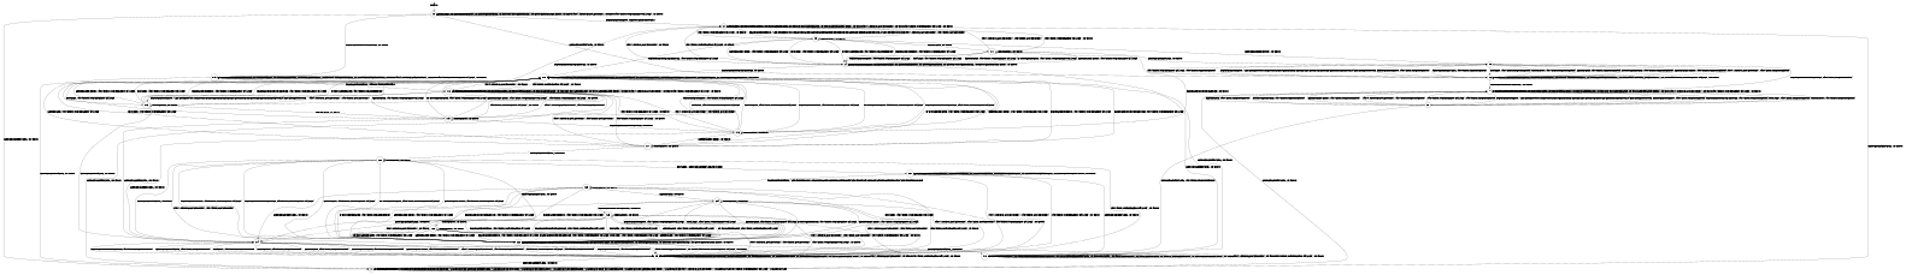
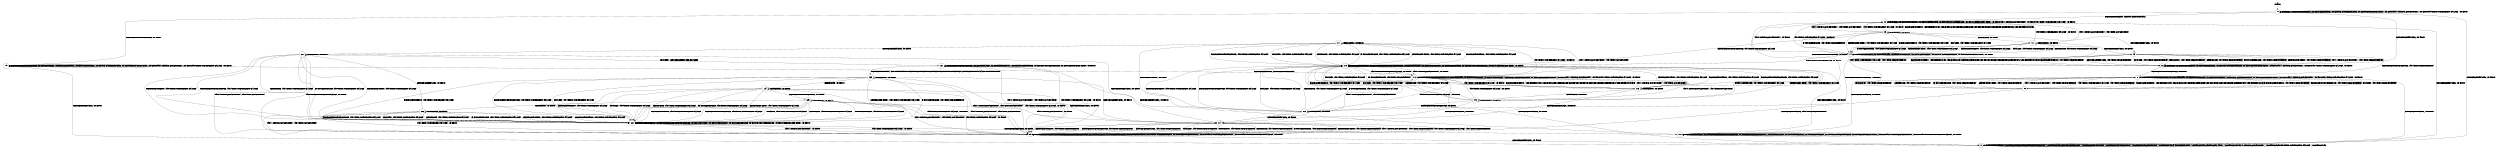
  digraph {
    node [shape=circle]
    n1 [label=s0]
    n2 [label=s1]
    n3 [label=s2]
    n4 [label=s19]
    n5 [label=s3]
    n6 [label=s13]
    n7 [label=s12]
    n8 [label=s4]
    n9 [label=s5]
    n10 [label=s11]
    n11 [label=s18]
    n12 [label=s10]
    n13 [label=s6]
    n14 [label=s7]
    n15 [label=s16]
    n16 [label=s8]
    n17 [label=s9]
    n18 [label=s14]
    n19 [label=s17]
    n20 [label=s15]
    n21 [label=s20]
    n22 [label=s21]
    n23 [label=s22]
    n24 [label=s23]
    n25 [label=s24]
    n26 [label=s25]
    n27 [label=s26]
    __start0 [height=0 shape=none width=0]
    n1 -> n1 [label="FINISHED / TIMEOUT"]
    n1 -> n1 [label="APPLICATION / TIMEOUT"]
    n1 -> n1 [label="CERTIFICATE / TIMEOUT"]
    n1 -> n1 [label="EMPTY_CERTIFICATE / TIMEOUT"]
    n1 -> n1 [label="CERTIFICATE_VERIFY / TIMEOUT"]
    n1 -> n1 [label="Alert(WARNING,CLOSE_NOTIFY) / TIMEOUT"]
    n1 -> n1 [label="Alert(FATAL,UNEXPECTED_MESSAGE) / TIMEOUT"]
    n1 -> n2 [label="CHANGE_CIPHER_SPEC / TIMEOUT"]
    n1 -> n3 [label="ECDH_CLIENT_HELLO / HELLO_VERIFY_REQUEST"]
    n1 -> n4 [label="ECDH_CLIENT_KEY_EXCHANGE / TIMEOUT"]
    n2 -> n2 [label="ECDH_CLIENT_HELLO / SOCKET_CLOSED"]
    n2 -> n2 [label="ECDH_CLIENT_KEY_EXCHANGE / SOCKET_CLOSED"]
    n2 -> n2 [label="CHANGE_CIPHER_SPEC / SOCKET_CLOSED"]
    n2 -> n2 [label="FINISHED / SOCKET_CLOSED"]
    n2 -> n2 [label="APPLICATION / SOCKET_CLOSED"]
    n2 -> n2 [label="CERTIFICATE / SOCKET_CLOSED"]
    n2 -> n2 [label="EMPTY_CERTIFICATE / SOCKET_CLOSED"]
    n2 -> n2 [label="CERTIFICATE_VERIFY / SOCKET_CLOSED"]
    n2 -> n2 [label="Alert(WARNING,CLOSE_NOTIFY) / SOCKET_CLOSED"]
    n2 -> n2 [label="Alert(FATAL,UNEXPECTED_MESSAGE) / SOCKET_CLOSED"]
    n3 -> n2 [label="CHANGE_CIPHER_SPEC / TIMEOUT"]
    n3 -> n3 [label="FINISHED / TIMEOUT"]
    n3 -> n3 [label="APPLICATION / TIMEOUT"]
    n3 -> n3 [label="CERTIFICATE / TIMEOUT"]
    n3 -> n3 [label="EMPTY_CERTIFICATE / TIMEOUT"]
    n3 -> n3 [label="CERTIFICATE_VERIFY / TIMEOUT"]
    n3 -> n3 [label="Alert(WARNING,CLOSE_NOTIFY) / TIMEOUT"]
    n3 -> n3 [label="Alert(FATAL,UNEXPECTED_MESSAGE) / TIMEOUT"]
    n3 -> n5 [label="ECDH_CLIENT_HELLO / SERVER_HELLO|RAW_EC_PUBLIC_KEY_CERTIFICATE|ECDHE_SERVER_KEY_EXCHANGE|CERTIFICATE_REQUEST|SERVER_HELLO_DONE"]
    n3 -> n6 [label="ECDH_CLIENT_KEY_EXCHANGE / TIMEOUT"]
    n4 -> n2 [label="CHANGE_CIPHER_SPEC / TIMEOUT"]
    n4 -> n4 [label="ECDH_CLIENT_KEY_EXCHANGE / TIMEOUT"]
    n4 -> n4 [label="FINISHED / TIMEOUT"]
    n4 -> n4 [label="APPLICATION / TIMEOUT"]
    n4 -> n4 [label="CERTIFICATE / TIMEOUT"]
    n4 -> n4 [label="EMPTY_CERTIFICATE / TIMEOUT"]
    n4 -> n4 [label="CERTIFICATE_VERIFY / TIMEOUT"]
    n4 -> n4 [label="Alert(WARNING,CLOSE_NOTIFY) / TIMEOUT"]
    n4 -> n4 [label="Alert(FATAL,UNEXPECTED_MESSAGE) / TIMEOUT"]
    n4 -> n7 [label="ECDH_CLIENT_HELLO / HELLO_VERIFY_REQUEST"]
    n5 -> n3 [label="Alert(WARNING,CLOSE_NOTIFY) / Alert(FATAL,CLOSE_NOTIFY)"]
    n5 -> n3 [label="Alert(FATAL,UNEXPECTED_MESSAGE) / TIMEOUT"]
    n5 -> n5 [label="APPLICATION / TIMEOUT"]
    n5 -> n8 [label="ECDH_CLIENT_HELLO / Alert(FATAL,UNEXPECTED_MESSAGE)"]
    n5 -> n8 [label="FINISHED / Alert(FATAL,UNEXPECTED_MESSAGE)"]
    n5 -> n8 [label="EMPTY_CERTIFICATE / Alert(FATAL,DECODE_ERROR)"]
    n5 -> n8 [label="CERTIFICATE_VERIFY / Alert(FATAL,UNEXPECTED_MESSAGE)"]
-   n5 -> n9 [label="CHANGE_CIPHER_EMPTY / TIMEOUT"]
+   n5 -> n9 [label="CHANGE_CIPHER_SPEC / TIMEOUT"]
    n5 -> n10 [label="CERTIFICATE / TIMEOUT"]
    n5 -> n11 [label="ECDH_CLIENT_KEY_EXCHANGE / Alert(FATAL,UNEXPECTED_MESSAGE)"]
    n6 -> n6 [label="APPLICATION / TIMEOUT"]
    n6 -> n7 [label="Alert(WARNING,CLOSE_NOTIFY) / Alert(FATAL,CLOSE_NOTIFY)"]
    n6 -> n7 [label="Alert(FATAL,UNEXPECTED_MESSAGE) / TIMEOUT"]
    n6 -> n11 [label="ECDH_CLIENT_HELLO / Alert(FATAL,UNEXPECTED_MESSAGE)"]
    n6 -> n11 [label="ECDH_CLIENT_KEY_EXCHANGE / Alert(FATAL,UNEXPECTED_MESSAGE)"]
    n6 -> n11 [label="FINISHED / Alert(FATAL,UNEXPECTED_MESSAGE)"]
    n6 -> n11 [label="EMPTY_CERTIFICATE / Alert(FATAL,DECODE_ERROR)"]
    n6 -> n11 [label="CERTIFICATE_VERIFY / Alert(FATAL,UNEXPECTED_MESSAGE)"]
    n6 -> n18 [label="CHANGE_CIPHER_SPEC / TIMEOUT"]
    n6 -> n20 [label="CERTIFICATE / TIMEOUT"]
    n7 -> n2 [label="CHANGE_CIPHER_SPEC / TIMEOUT"]
    n7 -> n6 [label="ECDH_CLIENT_HELLO / SERVER_HELLO|RAW_EC_PUBLIC_KEY_CERTIFICATE|ECDHE_SERVER_KEY_EXCHANGE|CERTIFICATE_REQUEST|SERVER_HELLO_DONE"]
    n7 -> n7 [label="ECDH_CLIENT_KEY_EXCHANGE / TIMEOUT"]
    n7 -> n7 [label="FINISHED / TIMEOUT"]
    n7 -> n7 [label="APPLICATION / TIMEOUT"]
    n7 -> n7 [label="CERTIFICATE / TIMEOUT"]
    n7 -> n7 [label="EMPTY_CERTIFICATE / TIMEOUT"]
    n7 -> n7 [label="CERTIFICATE_VERIFY / TIMEOUT"]
    n7 -> n7 [label="Alert(WARNING,CLOSE_NOTIFY) / TIMEOUT"]
    n7 -> n7 [label="Alert(FATAL,UNEXPECTED_MESSAGE) / TIMEOUT"]
    n8 -> n3 [label="Alert(WARNING,CLOSE_NOTIFY) / TIMEOUT"]
    n8 -> n3 [label="Alert(FATAL,UNEXPECTED_MESSAGE) / TIMEOUT"]
    n8 -> n8 [label="ECDH_CLIENT_HELLO / TIMEOUT"]
    n8 -> n8 [label="FINISHED / TIMEOUT"]
    n8 -> n8 [label="APPLICATION / TIMEOUT"]
    n8 -> n8 [label="CERTIFICATE / TIMEOUT"]
    n8 -> n8 [label="EMPTY_CERTIFICATE / TIMEOUT"]
    n8 -> n8 [label="CERTIFICATE_VERIFY / TIMEOUT"]
    n8 -> n11 [label="ECDH_CLIENT_KEY_EXCHANGE / TIMEOUT"]
    n8 -> n12 [label="CHANGE_CIPHER_SPEC / TIMEOUT"]
    n9 -> n13 [label="ECDH_CLIENT_HELLO / Alert(FATAL,DECRYPT_ERROR)"]
    n9 -> n13 [label="CHANGE_CIPHER_SPEC / Alert(FATAL,DECRYPT_ERROR)"]
    n9 -> n13 [label="FINISHED / Alert(FATAL,DECRYPT_ERROR)"]
    n9 -> n13 [label="APPLICATION / Alert(FATAL,DECRYPT_ERROR)"]
    n9 -> n13 [label="CERTIFICATE / Alert(FATAL,DECRYPT_ERROR)"]
    n9 -> n13 [label="EMPTY_CERTIFICATE / Alert(FATAL,DECRYPT_ERROR)"]
    n9 -> n13 [label="CERTIFICATE_VERIFY / Alert(FATAL,DECRYPT_ERROR)"]
    n9 -> n13 [label="Alert(WARNING,CLOSE_NOTIFY) / Alert(FATAL,DECRYPT_ERROR)"]
    n9 -> n13 [label="Alert(FATAL,UNEXPECTED_MESSAGE) / Alert(FATAL,DECRYPT_ERROR)"]
    n9 -> n14 [label="ECDH_CLIENT_KEY_EXCHANGE / Alert(FATAL,DECRYPT_ERROR)"]
    n10 -> n3 [label="Alert(WARNING,CLOSE_NOTIFY) / Alert(FATAL,CLOSE_NOTIFY)"]
    n10 -> n3 [label="Alert(FATAL,UNEXPECTED_MESSAGE) / TIMEOUT"]
    n10 -> n8 [label="ECDH_CLIENT_HELLO / Alert(FATAL,UNEXPECTED_MESSAGE)"]
    n10 -> n8 [label="FINISHED / Alert(FATAL,UNEXPECTED_MESSAGE)"]
    n10 -> n8 [label="CERTIFICATE / Alert(FATAL,UNEXPECTED_MESSAGE)"]
    n10 -> n8 [label="EMPTY_CERTIFICATE / Alert(FATAL,UNEXPECTED_MESSAGE)"]
    n10 -> n8 [label="CERTIFICATE_VERIFY / Alert(FATAL,UNEXPECTED_MESSAGE)"]
    n10 -> n9 [label="CHANGE_CIPHER_SPEC / TIMEOUT"]
    n10 -> n10 [label="APPLICATION / TIMEOUT"]
    n10 -> n15 [label="ECDH_CLIENT_KEY_EXCHANGE / TIMEOUT"]
    n11 -> n7 [label="Alert(WARNING,CLOSE_NOTIFY) / TIMEOUT"]
    n11 -> n7 [label="Alert(FATAL,UNEXPECTED_MESSAGE) / TIMEOUT"]
    n11 -> n11 [label="ECDH_CLIENT_HELLO / TIMEOUT"]
    n11 -> n11 [label="ECDH_CLIENT_KEY_EXCHANGE / TIMEOUT"]
    n11 -> n11 [label="FINISHED / TIMEOUT"]
    n11 -> n11 [label="APPLICATION / TIMEOUT"]
    n11 -> n11 [label="CERTIFICATE / TIMEOUT"]
    n11 -> n11 [label="EMPTY_CERTIFICATE / TIMEOUT"]
    n11 -> n11 [label="CERTIFICATE_VERIFY / TIMEOUT"]
    n11 -> n12 [label="CHANGE_CIPHER_SPEC / TIMEOUT"]
    n12 -> n12 [label="ECDH_CLIENT_HELLO / TIMEOUT"]
    n12 -> n12 [label="ECDH_CLIENT_KEY_EXCHANGE / TIMEOUT"]
    n12 -> n12 [label="CHANGE_CIPHER_SPEC / TIMEOUT"]
    n12 -> n12 [label="FINISHED / TIMEOUT"]
    n12 -> n12 [label="APPLICATION / TIMEOUT"]
    n12 -> n12 [label="CERTIFICATE / TIMEOUT"]
    n12 -> n12 [label="EMPTY_CERTIFICATE / TIMEOUT"]
    n12 -> n12 [label="CERTIFICATE_VERIFY / TIMEOUT"]
    n12 -> n12 [label="Alert(WARNING,CLOSE_NOTIFY) / TIMEOUT"]
    n12 -> n12 [label="Alert(FATAL,UNEXPECTED_MESSAGE) / TIMEOUT"]
    n13 -> n1 [label="CHANGE_CIPHER_SPEC / TIMEOUT"]
    n13 -> n9 [label="ECDH_CLIENT_HELLO / SERVER_HELLO|RAW_EC_PUBLIC_KEY_CERTIFICATE|ECDHE_SERVER_KEY_EXCHANGE|CERTIFICATE_REQUEST|SERVER_HELLO_DONE"]
    n13 -> n13 [label="FINISHED / TIMEOUT"]
    n13 -> n13 [label="APPLICATION / TIMEOUT"]
    n13 -> n13 [label="CERTIFICATE / TIMEOUT"]
    n13 -> n13 [label="EMPTY_CERTIFICATE / TIMEOUT"]
    n13 -> n13 [label="CERTIFICATE_VERIFY / TIMEOUT"]
    n13 -> n13 [label="Alert(WARNING,CLOSE_NOTIFY) / TIMEOUT"]
    n13 -> n13 [label="Alert(FATAL,UNEXPECTED_MESSAGE) / TIMEOUT"]
    n13 -> n14 [label="ECDH_CLIENT_KEY_EXCHANGE / TIMEOUT"]
    n14 -> n2 [label="CHANGE_CIPHER_SPEC / TIMEOUT"]
    n14 -> n14 [label="ECDH_CLIENT_KEY_EXCHANGE / TIMEOUT"]
    n14 -> n14 [label="FINISHED / TIMEOUT"]
    n14 -> n14 [label="APPLICATION / TIMEOUT"]
    n14 -> n14 [label="CERTIFICATE / TIMEOUT"]
    n14 -> n14 [label="EMPTY_CERTIFICATE / TIMEOUT"]
    n14 -> n14 [label="CERTIFICATE_VERIFY / TIMEOUT"]
    n14 -> n14 [label="Alert(WARNING,CLOSE_NOTIFY) / TIMEOUT"]
    n14 -> n14 [label="Alert(FATAL,UNEXPECTED_MESSAGE) / TIMEOUT"]
    n14 -> n16 [label="ECDH_CLIENT_HELLO / SERVER_HELLO|RAW_EC_PUBLIC_KEY_CERTIFICATE|ECDHE_SERVER_KEY_EXCHANGE|CERTIFICATE_REQUEST|SERVER_HELLO_DONE"]
    n15 -> n7 [label="Alert(WARNING,CLOSE_NOTIFY) / Alert(FATAL,CLOSE_NOTIFY)"]
    n15 -> n7 [label="Alert(FATAL,UNEXPECTED_MESSAGE) / TIMEOUT"]
    n15 -> n11 [label="ECDH_CLIENT_HELLO / Alert(FATAL,UNEXPECTED_MESSAGE)"]
    n15 -> n11 [label="ECDH_CLIENT_KEY_EXCHANGE / Alert(FATAL,UNEXPECTED_MESSAGE)"]
    n15 -> n11 [label="FINISHED / Alert(FATAL,UNEXPECTED_MESSAGE)"]
    n15 -> n11 [label="CERTIFICATE / Alert(FATAL,UNEXPECTED_MESSAGE)"]
    n15 -> n11 [label="EMPTY_CERTIFICATE / Alert(FATAL,UNEXPECTED_MESSAGE)"]
    n15 -> n15 [label="APPLICATION / TIMEOUT"]
    n15 -> n18 [label="CHANGE_CIPHER_SPEC / TIMEOUT"]
-   n15 -> n19 [label="CERTIFICATE_VERIFY / TIMEOUT"]
+   n19 -> n15 [label="CERTIFICATE_VERIFY / TIMEOUT"]
    n16 -> n14 [label="ECDH_CLIENT_HELLO / Alert(FATAL,DECRYPT_ERROR)"]
    n16 -> n14 [label="ECDH_CLIENT_KEY_EXCHANGE / Alert(FATAL,DECRYPT_ERROR)"]
    n16 -> n14 [label="FINISHED / Alert(FATAL,DECRYPT_ERROR)"]
    n16 -> n14 [label="APPLICATION / Alert(FATAL,DECRYPT_ERROR)"]
    n16 -> n14 [label="CERTIFICATE / Alert(FATAL,DECRYPT_ERROR)"]
    n16 -> n14 [label="EMPTY_CERTIFICATE / Alert(FATAL,DECRYPT_ERROR)"]
    n16 -> n14 [label="CERTIFICATE_VERIFY / Alert(FATAL,DECRYPT_ERROR)"]
    n16 -> n14 [label="Alert(WARNING,CLOSE_NOTIFY) / Alert(FATAL,DECRYPT_ERROR)"]
    n16 -> n14 [label="Alert(FATAL,UNEXPECTED_MESSAGE) / Alert(FATAL,DECRYPT_ERROR)"]
    n16 -> n17 [label="CHANGE_CIPHER_SPEC / Alert(FATAL,DECRYPT_ERROR)"]
    n17 -> n2 [label="CHANGE_CIPHER_SPEC / TIMEOUT"]
    n17 -> n17 [label="ECDH_CLIENT_HELLO / TIMEOUT"]
    n17 -> n17 [label="ECDH_CLIENT_KEY_EXCHANGE / TIMEOUT"]
    n17 -> n17 [label="FINISHED / TIMEOUT"]
    n17 -> n17 [label="APPLICATION / TIMEOUT"]
    n17 -> n17 [label="CERTIFICATE / TIMEOUT"]
    n17 -> n17 [label="EMPTY_CERTIFICATE / TIMEOUT"]
    n17 -> n17 [label="CERTIFICATE_VERIFY / TIMEOUT"]
    n17 -> n17 [label="Alert(WARNING,CLOSE_NOTIFY) / TIMEOUT"]
    n17 -> n17 [label="Alert(FATAL,UNEXPECTED_MESSAGE) / TIMEOUT"]
    n18 -> n17 [label="ECDH_CLIENT_HELLO / Alert(FATAL,DECRYPT_ERROR)"]
    n18 -> n17 [label="ECDH_CLIENT_KEY_EXCHANGE / Alert(FATAL,DECRYPT_ERROR)"]
    n18 -> n17 [label="CHANGE_CIPHER_SPEC / Alert(FATAL,DECRYPT_ERROR)"]
    n18 -> n17 [label="FINISHED / Alert(FATAL,DECRYPT_ERROR)"]
    n18 -> n17 [label="APPLICATION / Alert(FATAL,DECRYPT_ERROR)"]
    n18 -> n17 [label="CERTIFICATE / Alert(FATAL,DECRYPT_ERROR)"]
    n18 -> n17 [label="EMPTY_CERTIFICATE / Alert(FATAL,DECRYPT_ERROR)"]
    n18 -> n17 [label="CERTIFICATE_VERIFY / Alert(FATAL,DECRYPT_ERROR)"]
    n18 -> n17 [label="Alert(WARNING,CLOSE_NOTIFY) / Alert(FATAL,DECRYPT_ERROR)"]
    n18 -> n17 [label="Alert(FATAL,UNEXPECTED_MESSAGE) / Alert(FATAL,DECRYPT_ERROR)"]
    n19 -> n7 [label="Alert(WARNING,CLOSE_NOTIFY) / Alert(FATAL,CLOSE_NOTIFY)"]
    n19 -> n7 [label="Alert(FATAL,UNEXPECTED_MESSAGE) / TIMEOUT"]
    n19 -> n11 [label="ECDH_CLIENT_HELLO / Alert(FATAL,UNEXPECTED_MESSAGE)"]
    n19 -> n11 [label="ECDH_CLIENT_KEY_EXCHANGE / Alert(FATAL,UNEXPECTED_MESSAGE)"]
    n19 -> n11 [label="FINISHED / Alert(FATAL,UNEXPECTED_MESSAGE)"]
    n19 -> n11 [label="CERTIFICATE / Alert(FATAL,UNEXPECTED_MESSAGE)"]
    n19 -> n11 [label="EMPTY_CERTIFICATE / Alert(FATAL,UNEXPECTED_MESSAGE)"]
    n19 -> n11 [label="CERTIFICATE_VERIFY / Alert(FATAL,UNEXPECTED_MESSAGE)"]
    n19 -> n19 [label="APPLICATION / TIMEOUT"]
    n19 -> n21 [label="CHANGE_CIPHER_SPEC / TIMEOUT"]
    n20 -> n7 [label="Alert(WARNING,CLOSE_NOTIFY) / Alert(FATAL,CLOSE_NOTIFY)"]
    n20 -> n7 [label="Alert(FATAL,UNEXPECTED_MESSAGE) / TIMEOUT"]
    n20 -> n11 [label="ECDH_CLIENT_HELLO / Alert(FATAL,UNEXPECTED_MESSAGE)"]
    n20 -> n11 [label="FINISHED / Alert(FATAL,UNEXPECTED_MESSAGE)"]
    n20 -> n11 [label="CERTIFICATE / Alert(FATAL,UNEXPECTED_MESSAGE)"]
    n20 -> n11 [label="EMPTY_CERTIFICATE / Alert(FATAL,UNEXPECTED_MESSAGE)"]
    n20 -> n11 [label="CERTIFICATE_VERIFY / Alert(FATAL,UNEXPECTED_MESSAGE)"]
    n20 -> n15 [label="ECDH_CLIENT_KEY_EXCHANGE / TIMEOUT"]
    n20 -> n18 [label="CHANGE_CIPHER_SPEC / TIMEOUT"]
    n20 -> n20 [label="APPLICATION / TIMEOUT"]
    n21 -> n17 [label="Alert(WARNING,CLOSE_NOTIFY) / Alert(FATAL,CLOSE_NOTIFY)"]
    n21 -> n17 [label="Alert(FATAL,UNEXPECTED_MESSAGE) / TIMEOUT"]
    n21 -> n18 [label="CHANGE_CIPHER_SPEC / TIMEOUT"]
    n21 -> n21 [label="APPLICATION / TIMEOUT"]
    n21 -> n22 [label="FINISHED / CHANGE_CIPHER_SPEC|FINISHED"]
    n21 -> n23 [label="ECDH_CLIENT_HELLO / Alert(FATAL,UNEXPECTED_MESSAGE)"]
    n21 -> n23 [label="ECDH_CLIENT_KEY_EXCHANGE / Alert(FATAL,UNEXPECTED_MESSAGE)"]
    n21 -> n23 [label="CERTIFICATE / Alert(FATAL,UNEXPECTED_MESSAGE)"]
    n21 -> n23 [label="EMPTY_CERTIFICATE / Alert(FATAL,UNEXPECTED_MESSAGE)"]
    n21 -> n23 [label="CERTIFICATE_VERIFY / Alert(FATAL,UNEXPECTED_MESSAGE)"]
    n22 -> n12 [label="CHANGE_CIPHER_SPEC / TIMEOUT"]
    n22 -> n17 [label="Alert(WARNING,CLOSE_NOTIFY) / Alert(FATAL,CLOSE_NOTIFY)"]
    n22 -> n17 [label="Alert(FATAL,UNEXPECTED_MESSAGE) / TIMEOUT"]
    n22 -> n22 [label="ECDH_CLIENT_KEY_EXCHANGE / TIMEOUT"]
    n22 -> n22 [label="FINISHED / TIMEOUT"]
    n22 -> n22 [label="APPLICATION / APPLICATION"]
    n22 -> n22 [label="CERTIFICATE / TIMEOUT"]
    n22 -> n22 [label="EMPTY_CERTIFICATE / TIMEOUT"]
    n22 -> n22 [label="CERTIFICATE_VERIFY / TIMEOUT"]
    n22 -> n24 [label="ECDH_CLIENT_HELLO / SERVER_HELLO|RAW_EC_PUBLIC_KEY_CERTIFICATE|ECDHE_SERVER_KEY_EXCHANGE|CERTIFICATE_REQUEST|SERVER_HELLO_DONE"]
    n23 -> n12 [label="CHANGE_CIPHER_SPEC / TIMEOUT"]
    n23 -> n17 [label="Alert(WARNING,CLOSE_NOTIFY) / TIMEOUT"]
    n23 -> n17 [label="Alert(FATAL,UNEXPECTED_MESSAGE) / TIMEOUT"]
    n23 -> n23 [label="ECDH_CLIENT_HELLO / TIMEOUT"]
    n23 -> n23 [label="ECDH_CLIENT_KEY_EXCHANGE / TIMEOUT"]
    n23 -> n23 [label="FINISHED / TIMEOUT"]
    n23 -> n23 [label="APPLICATION / TIMEOUT"]
    n23 -> n23 [label="CERTIFICATE / TIMEOUT"]
    n23 -> n23 [label="EMPTY_CERTIFICATE / TIMEOUT"]
    n23 -> n23 [label="CERTIFICATE_VERIFY / TIMEOUT"]
    n24 -> n17 [label="Alert(WARNING,CLOSE_NOTIFY) / Alert(FATAL,CLOSE_NOTIFY)"]
    n24 -> n17 [label="Alert(FATAL,UNEXPECTED_MESSAGE) / TIMEOUT"]
    n24 -> n18 [label="CHANGE_CIPHER_SPEC / TIMEOUT"]
    n24 -> n23 [label="ECDH_CLIENT_HELLO / Alert(FATAL,UNEXPECTED_MESSAGE)"]
    n24 -> n23 [label="ECDH_CLIENT_KEY_EXCHANGE / Alert(FATAL,UNEXPECTED_MESSAGE)"]
    n24 -> n23 [label="FINISHED / Alert(FATAL,UNEXPECTED_MESSAGE)"]
    n24 -> n23 [label="EMPTY_CERTIFICATE / Alert(FATAL,DECODE_ERROR)"]
    n24 -> n23 [label="CERTIFICATE_VERIFY / Alert(FATAL,UNEXPECTED_MESSAGE)"]
    n24 -> n24 [label="APPLICATION / TIMEOUT"]
    n24 -> n25 [label="CERTIFICATE / TIMEOUT"]
    n25 -> n17 [label="Alert(WARNING,CLOSE_NOTIFY) / Alert(FATAL,CLOSE_NOTIFY)"]
    n25 -> n17 [label="Alert(FATAL,UNEXPECTED_MESSAGE) / TIMEOUT"]
    n25 -> n18 [label="CHANGE_CIPHER_SPEC / TIMEOUT"]
    n25 -> n23 [label="ECDH_CLIENT_HELLO / Alert(FATAL,UNEXPECTED_MESSAGE)"]
    n25 -> n23 [label="FINISHED / Alert(FATAL,UNEXPECTED_MESSAGE)"]
    n25 -> n23 [label="CERTIFICATE / Alert(FATAL,UNEXPECTED_MESSAGE)"]
    n25 -> n23 [label="EMPTY_CERTIFICATE / Alert(FATAL,UNEXPECTED_MESSAGE)"]
    n25 -> n23 [label="CERTIFICATE_VERIFY / Alert(FATAL,UNEXPECTED_MESSAGE)"]
    n25 -> n25 [label="APPLICATION / TIMEOUT"]
    n25 -> n26 [label="ECDH_CLIENT_KEY_EXCHANGE / TIMEOUT"]
    n26 -> n17 [label="Alert(WARNING,CLOSE_NOTIFY) / Alert(FATAL,CLOSE_NOTIFY)"]
    n26 -> n17 [label="Alert(FATAL,UNEXPECTED_MESSAGE) / TIMEOUT"]
    n26 -> n18 [label="Alert(WARNING,CLOSE_NOTIFY) / TIMEOUT"]
    n26 -> n23 [label="ECDH_CLIENT_HELLO / Alert(FATAL,UNEXPECTED_MESSAGE)"]
    n26 -> n23 [label="ECDH_CLIENT_KEY_EXCHANGE / Alert(FATAL,UNEXPECTED_MESSAGE)"]
    n26 -> n23 [label="FINISHED / Alert(FATAL,UNEXPECTED_MESSAGE)"]
    n26 -> n23 [label="CERTIFICATE / Alert(FATAL,UNEXPECTED_MESSAGE)"]
    n26 -> n23 [label="EMPTY_CERTIFICATE / Alert(FATAL,UNEXPECTED_MESSAGE)"]
    n26 -> n26 [label="APPLICATION / TIMEOUT"]
    n26 -> n27 [label="APPLICATION / TIMEOUT"]
    n27 -> n17 [label="Alert(WARNING,CLOSE_NOTIFY) / Alert(FATAL,CLOSE_NOTIFY)"]
    n27 -> n17 [label="Alert(FATAL,UNEXPECTED_MESSAGE) / TIMEOUT"]
    n27 -> n21 [label="CHANGE_CIPHER_SPEC / TIMEOUT"]
    n27 -> n23 [label="ECDH_CLIENT_HELLO / Alert(FATAL,UNEXPECTED_MESSAGE)"]
    n27 -> n23 [label="ECDH_CLIENT_KEY_EXCHANGE / Alert(FATAL,UNEXPECTED_MESSAGE)"]
    n27 -> n23 [label="FINISHED / Alert(FATAL,UNEXPECTED_MESSAGE)"]
    n27 -> n23 [label="CERTIFICATE / Alert(FATAL,UNEXPECTED_MESSAGE)"]
    n27 -> n23 [label="EMPTY_CERTIFICATE / Alert(FATAL,UNEXPECTED_MESSAGE)"]
    n27 -> n23 [label="CERTIFICATE_VERIFY / Alert(FATAL,UNEXPECTED_MESSAGE)"]
    n27 -> n27 [label="APPLICATION / TIMEOUT"]
    __start0 -> n1
  }
